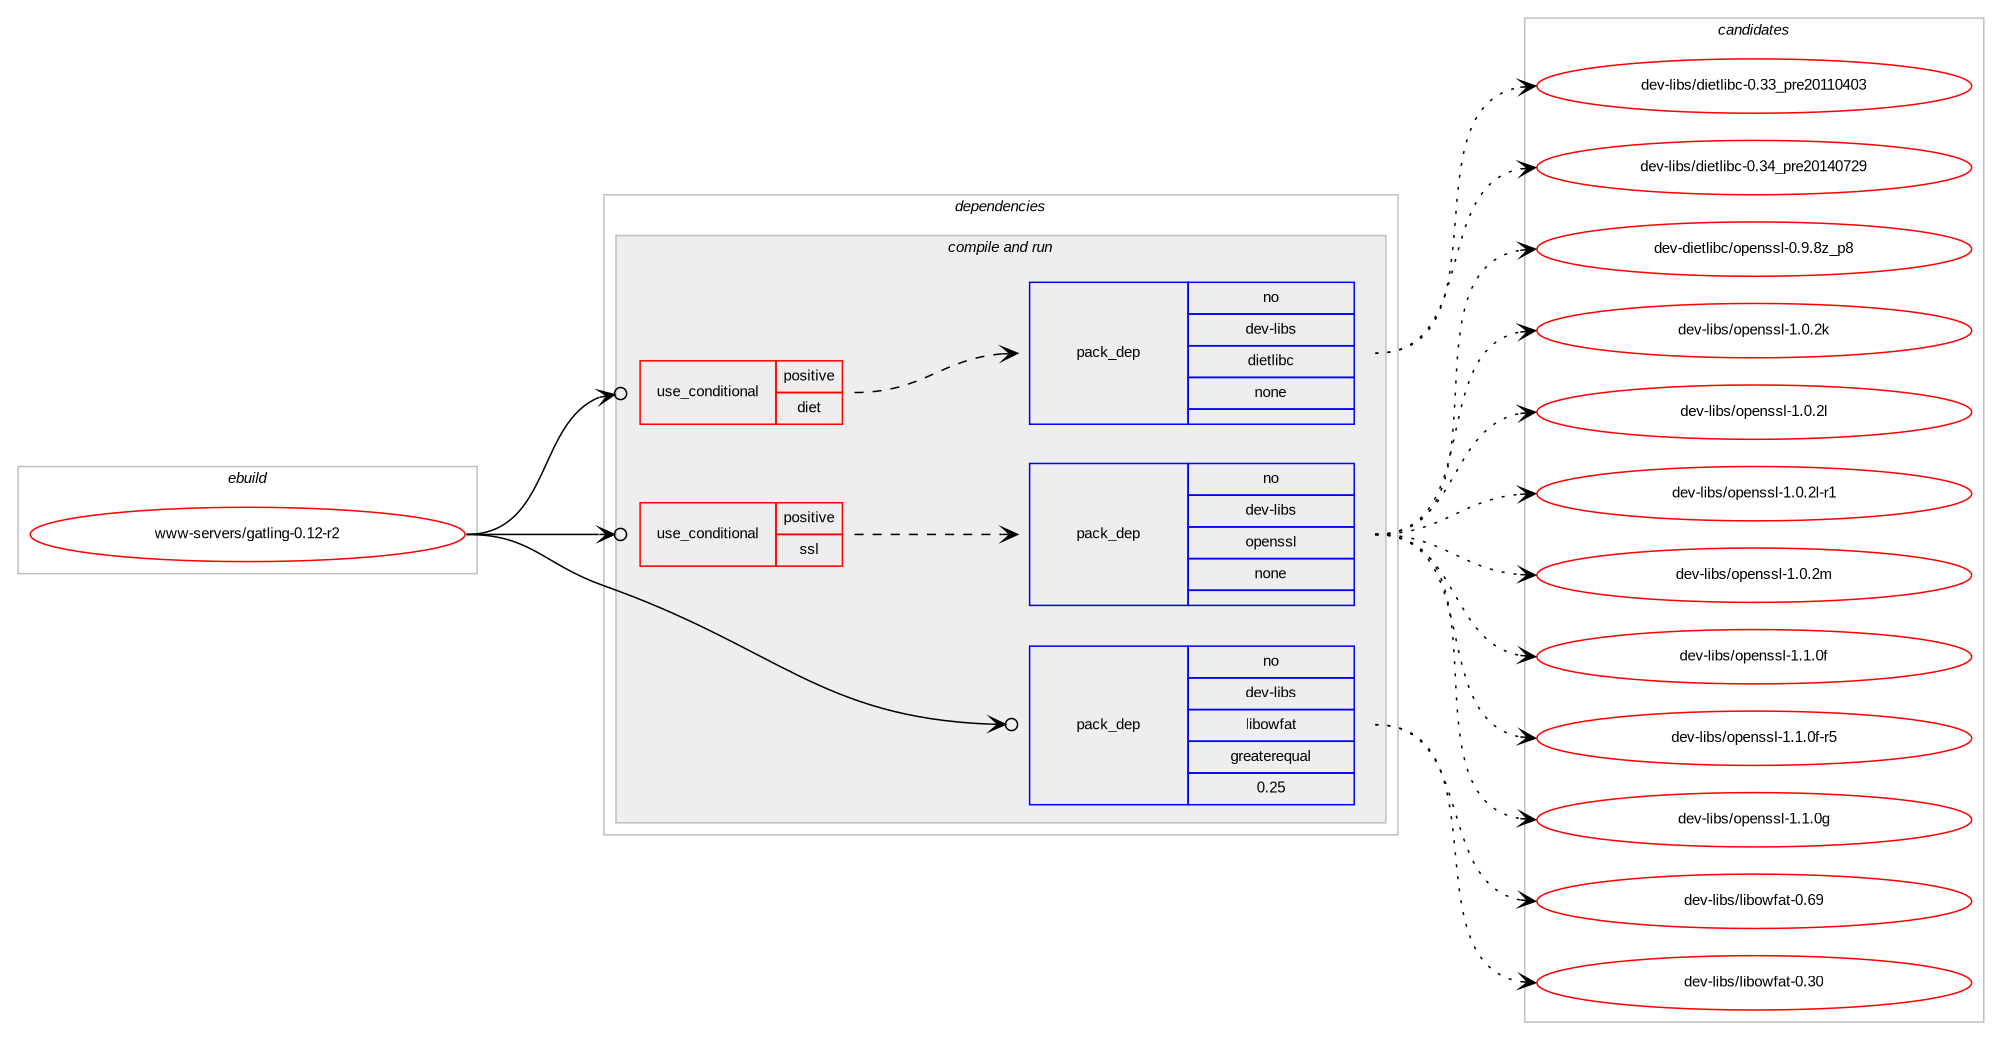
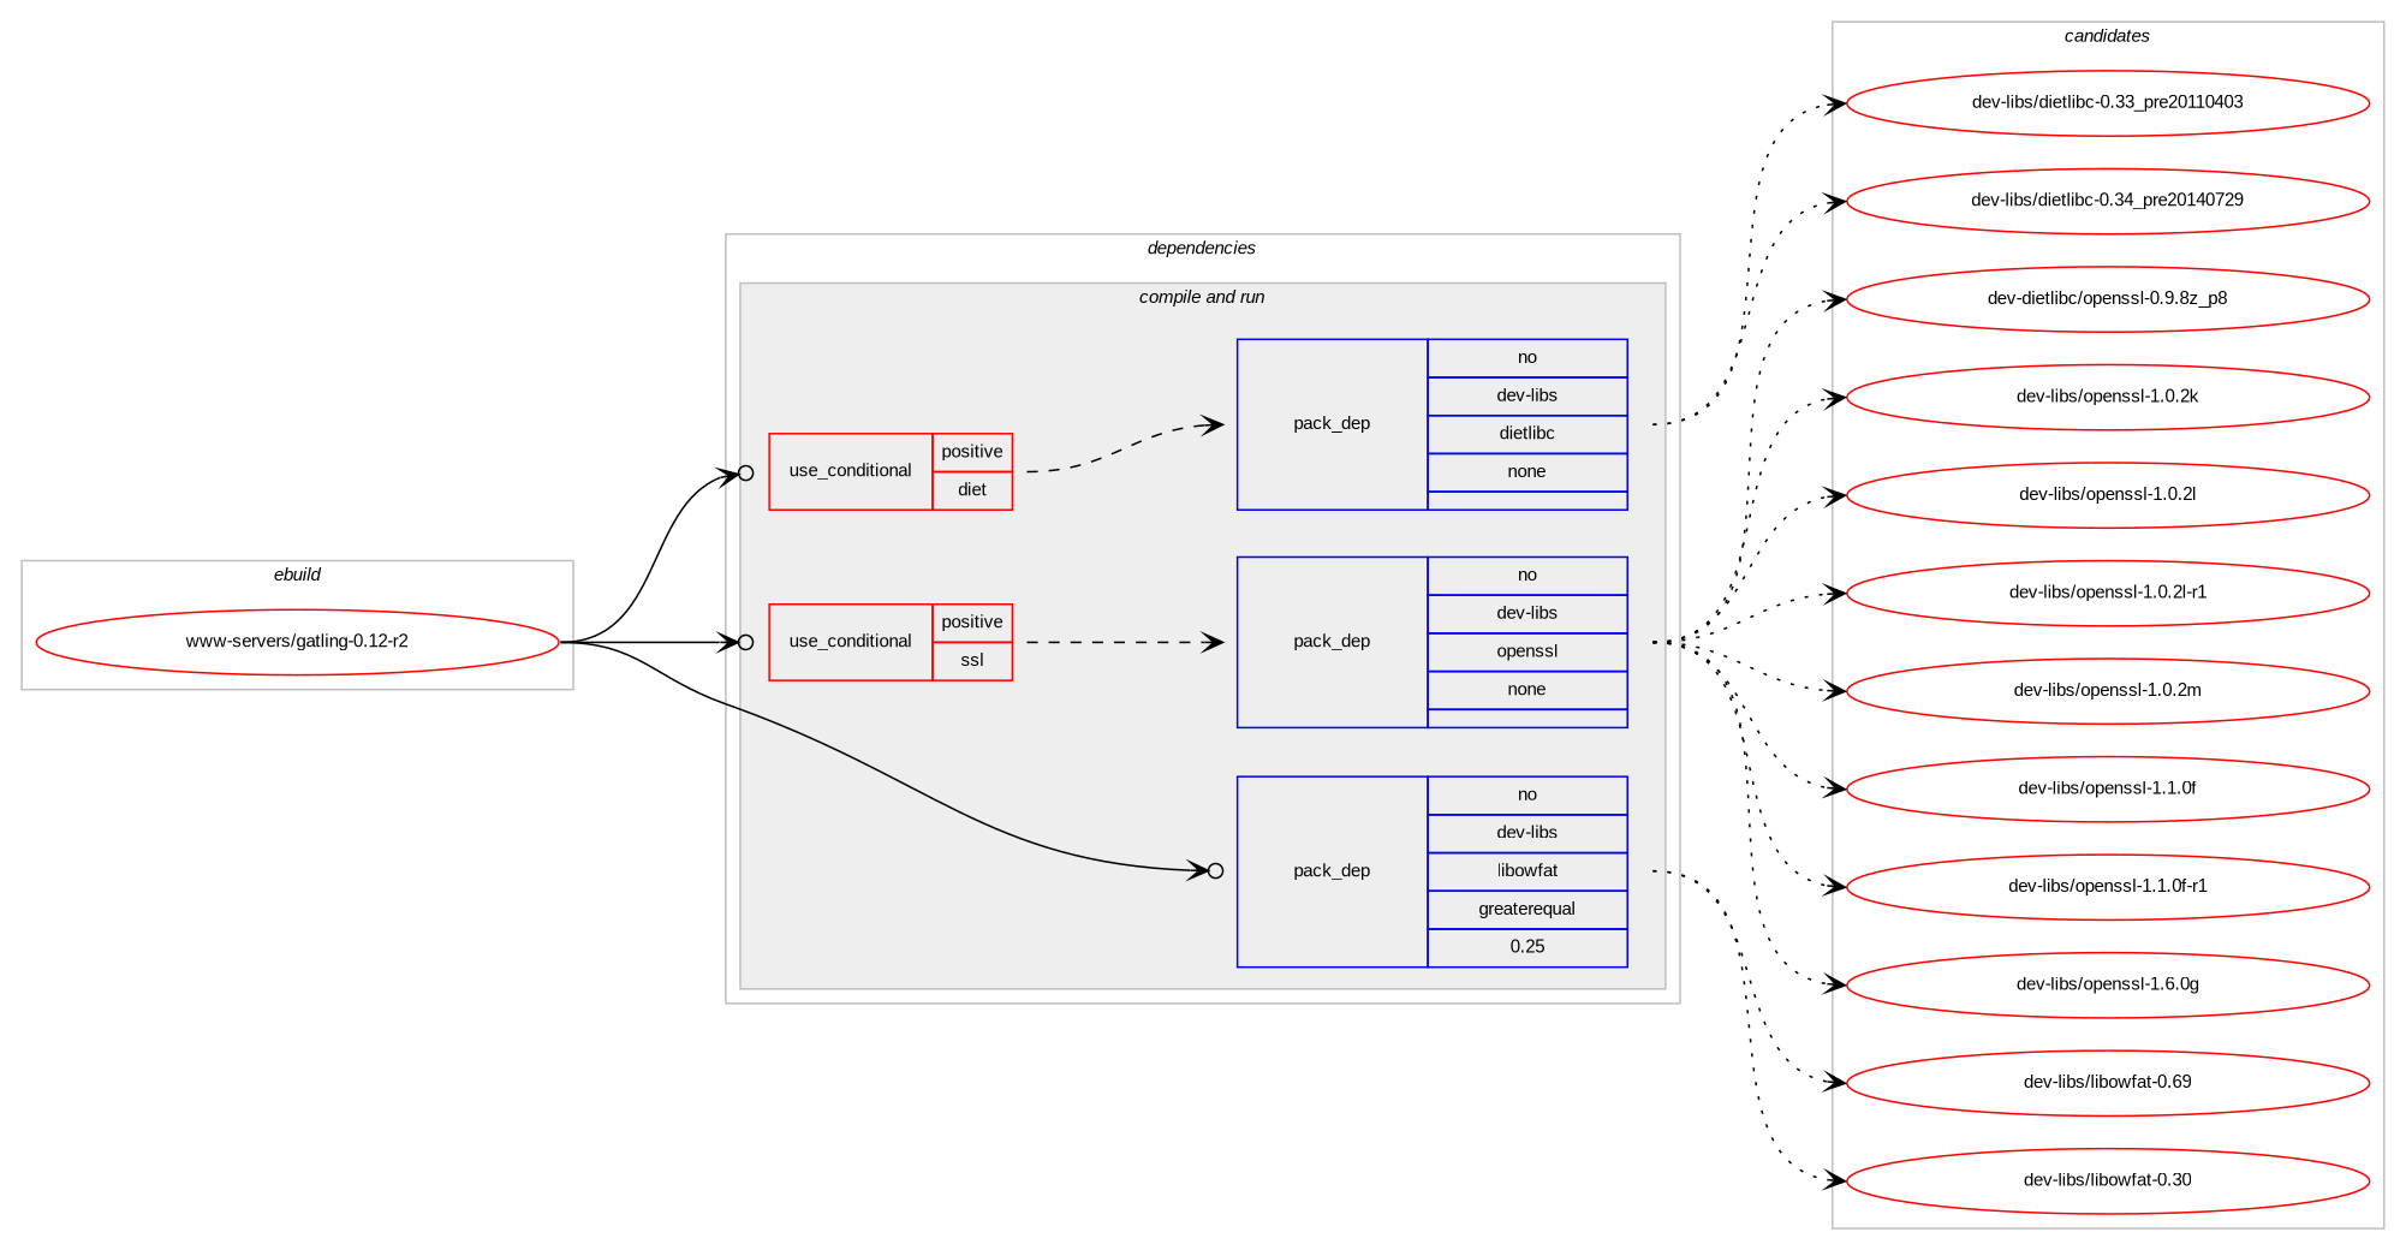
  digraph {
    compound=true
    concentrate=true
    fontname="Liberation Sans"
    fontsize=10
    newrank=true
    rankdir=LR
    ranksep=1.5
    node [color=red fontname="Liberation Sans" fontsize=10]
    edge [arrowhead=vee fontname="Liberation Sans" headport=w style=dotted tailport=e weight=100]
    n1 [label="www-servers/gatling-0.12-r2" width=4]
    n2 [color=blue label=<<TABLE BORDER="0" CELLBORDER="1" CELLSPACING="0" CELLPADDING="4" WIDTH="220"><TR><TD ROWSPAN="6" CELLPADDING="30">pack_dep</TD></TR><TR><TD WIDTH="110">no</TD></TR><TR><TD>dev-libs</TD></TR><TR><TD>dietlibc</TD></TR><TR><TD>none</TD></TR><TR><TD></TD></TR></TABLE>> shape=none]
    n3 [label=<<TABLE BORDER="0" CELLBORDER="1" CELLSPACING="0" CELLPADDING="4"><TR><TD ROWSPAN="3" CELLPADDING="10">use_conditional</TD></TR><TR><TD>positive</TD></TR><TR><TD>diet</TD></TR></TABLE>> shape=none]
    n4 [color=blue label=<<TABLE BORDER="0" CELLBORDER="1" CELLSPACING="0" CELLPADDING="4" WIDTH="220"><TR><TD ROWSPAN="6" CELLPADDING="30">pack_dep</TD></TR><TR><TD WIDTH="110">no</TD></TR><TR><TD>dev-libs</TD></TR><TR><TD>openssl</TD></TR><TR><TD>none</TD></TR><TR><TD></TD></TR></TABLE>> shape=none]
    n5 [label=<<TABLE BORDER="0" CELLBORDER="1" CELLSPACING="0" CELLPADDING="4"><TR><TD ROWSPAN="3" CELLPADDING="10">use_conditional</TD></TR><TR><TD>positive</TD></TR><TR><TD>ssl</TD></TR></TABLE>> shape=none]
    n6 [color=blue label=<<TABLE BORDER="0" CELLBORDER="1" CELLSPACING="0" CELLPADDING="4" WIDTH="220"><TR><TD ROWSPAN="6" CELLPADDING="30">pack_dep</TD></TR><TR><TD WIDTH="110">no</TD></TR><TR><TD>dev-libs</TD></TR><TR><TD>libowfat</TD></TR><TR><TD>greaterequal</TD></TR><TR><TD>0.25</TD></TR></TABLE>> shape=none]
    n7 [label="dev-libs/dietlibc-0.33_pre20110403" width=4]
    n8 [label="dev-libs/dietlibc-0.34_pre20140729" width=4]
    n9 [label="dev-dietlibc/openssl-0.9.8z_p8" width=4]
    n10 [label="dev-libs/openssl-1.0.2k" width=4]
    n11 [label="dev-libs/openssl-1.0.2l" width=4]
    n12 [label="dev-libs/openssl-1.0.2l-r1" width=4]
    n13 [label="dev-libs/openssl-1.0.2m" width=4]
    n14 [label="dev-libs/openssl-1.1.0f" width=4]
-   n15 [label="dev-libs/openssl-1.1.0f-r5" width=4]
-   n16 [label="dev-libs/openssl-1.1.0g" width=4]
+   n15 [label="dev-libs/openssl-1.1.0f-r1" width=4]
+   n16 [label="dev-libs/openssl-1.6.0g" width=4]
    n17 [label="dev-libs/libowfat-0.69" width=4]
    n18 [label="dev-libs/libowfat-0.30" width=4]
    subgraph cluster_1 {
      color=gray
      label=<<i>ebuild</i>>
      rank=same
      n1
    }
    subgraph cluster_2 {
      color=gray
      label=<<i>dependencies</i>>
      subgraph cluster_3 {
        color=gray
        fillcolor="#eeeeee"
        label=<<i>compile</i>>
        style=filled
      }
      subgraph cluster_4 {
        color=gray
        fillcolor="#eeeeee"
        label=<<i>compile and run</i>>
        style=filled
        subgraph sub_5 {
          color=gray
          fillcolor="#eeeeee"
          label=<<i>compile and run</i>>
          style=filled
          n3
          subgraph sub_6 {
            color=gray
            fillcolor="#eeeeee"
            label=<<i>compile and run</i>>
            style=filled
            n2
          }
        }
        subgraph sub_7 {
          color=gray
          fillcolor="#eeeeee"
          label=<<i>compile and run</i>>
          style=filled
          n5
          subgraph sub_8 {
            color=gray
            fillcolor="#eeeeee"
            label=<<i>compile and run</i>>
            style=filled
            n4
          }
        }
        subgraph sub_9 {
          color=gray
          fillcolor="#eeeeee"
          label=<<i>compile and run</i>>
          style=filled
          n6
        }
      }
      subgraph cluster_10 {
        color=gray
        fillcolor="#eeeeee"
        label=<<i>run</i>>
        style=filled
      }
    }
    subgraph cluster_11 {
      color=gray
      label=<<i>candidates</i>>
      rank=same
      subgraph sub_12 {
        color=black
        label=<<i>candidates</i>>
        nodesep=1
        rank=same
        n7
        n8
      }
      subgraph sub_13 {
        color=black
        label=<<i>candidates</i>>
        nodesep=1
        rank=same
        n9
        n10
        n11
        n12
        n13
        n14
        n15
        n16
      }
      subgraph sub_14 {
        color=black
        label=<<i>candidates</i>>
        nodesep=1
        rank=same
        n17
        n18
      }
    }
    n1 -> n3 [arrowhead=odotvee style=solid weight=20]
    n1 -> n5 [arrowhead=odotvee style=solid weight=20]
    n1 -> n6 [arrowhead=odotvee style=solid weight=20]
    n2 -> n7
    n2 -> n8
    n3 -> n2 [style=dashed weight=20]
    n4 -> n9
    n4 -> n10
    n4 -> n11
    n4 -> n12
    n4 -> n13
    n4 -> n14
    n4 -> n15
    n4 -> n16
    n5 -> n4 [style=dashed weight=20]
    n6 -> n17
    n6 -> n18
  }
